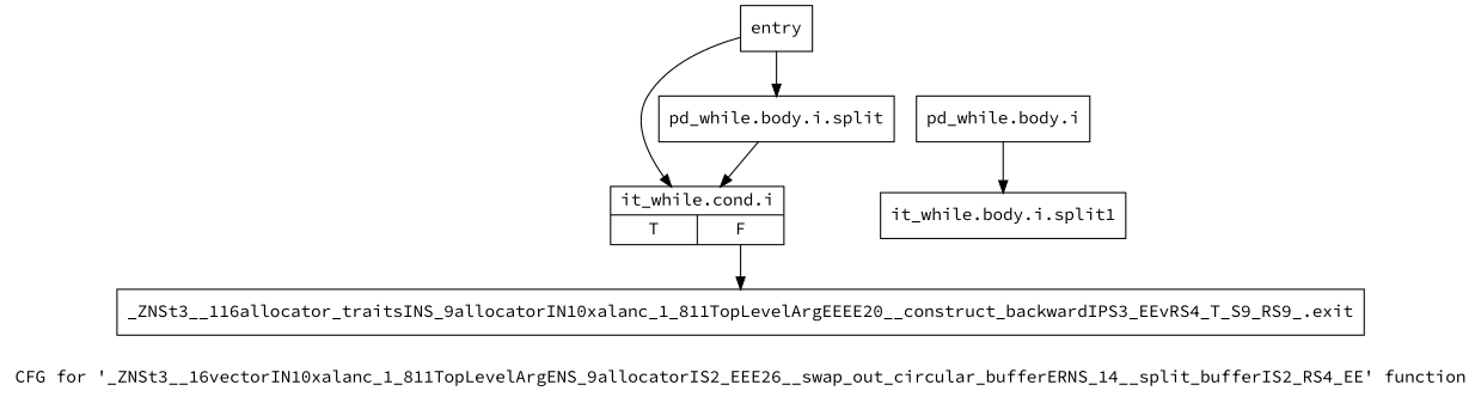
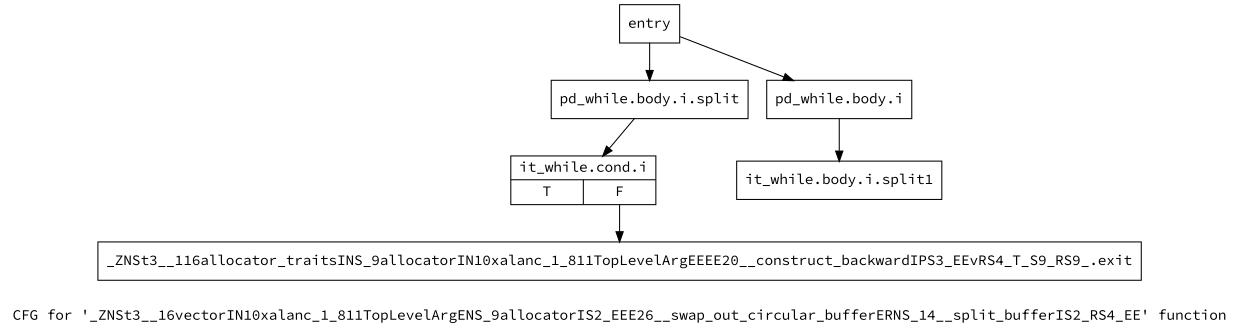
  digraph {
    fontname="Source Code Pro"
    label="CFG for '_ZNSt3__16vectorIN10xalanc_1_811TopLevelArgENS_9allocatorIS2_EEE26__swap_out_circular_bufferERNS_14__split_bufferIS2_RS4_EE' function"
    node [fontname="Source Code Pro" shape=record]
    edge [fontname="Source Code Pro"]
    n1 [label="{entry}"]
    n2 [label="{it_while.cond.i|{<s0>T|<s1>F}}"]
    n3 [label="{pd_while.body.i.split}"]
    n4 [label="{_ZNSt3__116allocator_traitsINS_9allocatorIN10xalanc_1_811TopLevelArgEEEE20__construct_backwardIPS3_EEvRS4_T_S9_RS9_.exit}"]
    n5 [label="{pd_while.body.i}"]
    n6 [label="{it_while.body.i.split1}"]
-   n1 -> n2
+   n1 -> n5
    n1 -> n3
    n2 -> n4 [tailport=s1]
    n3 -> n2
    n5 -> n6
  }
